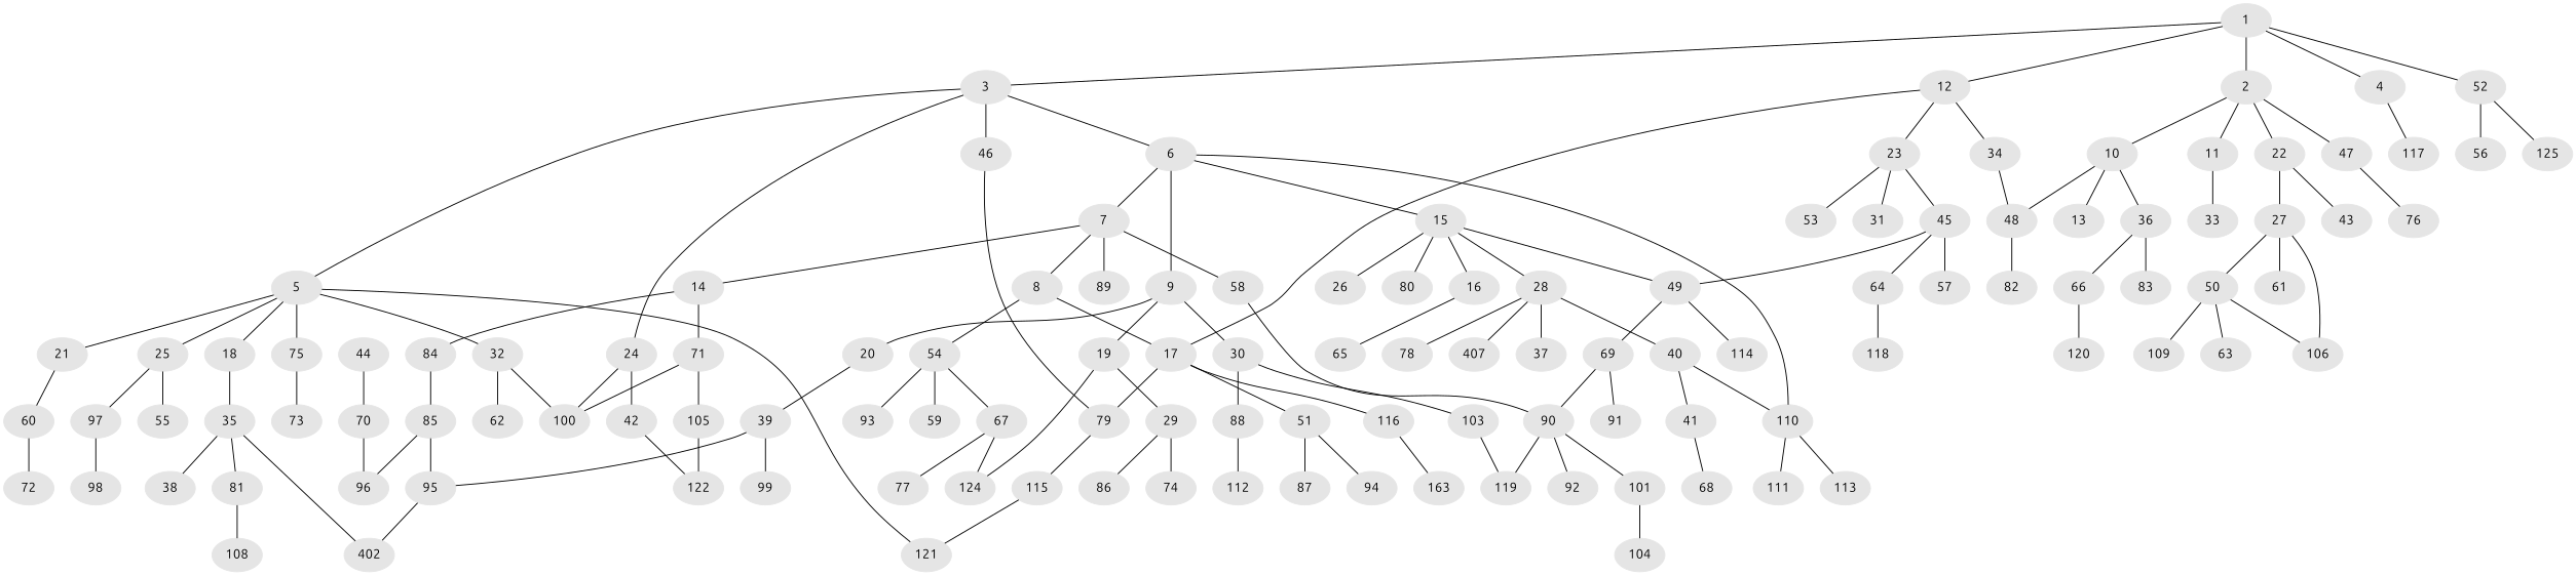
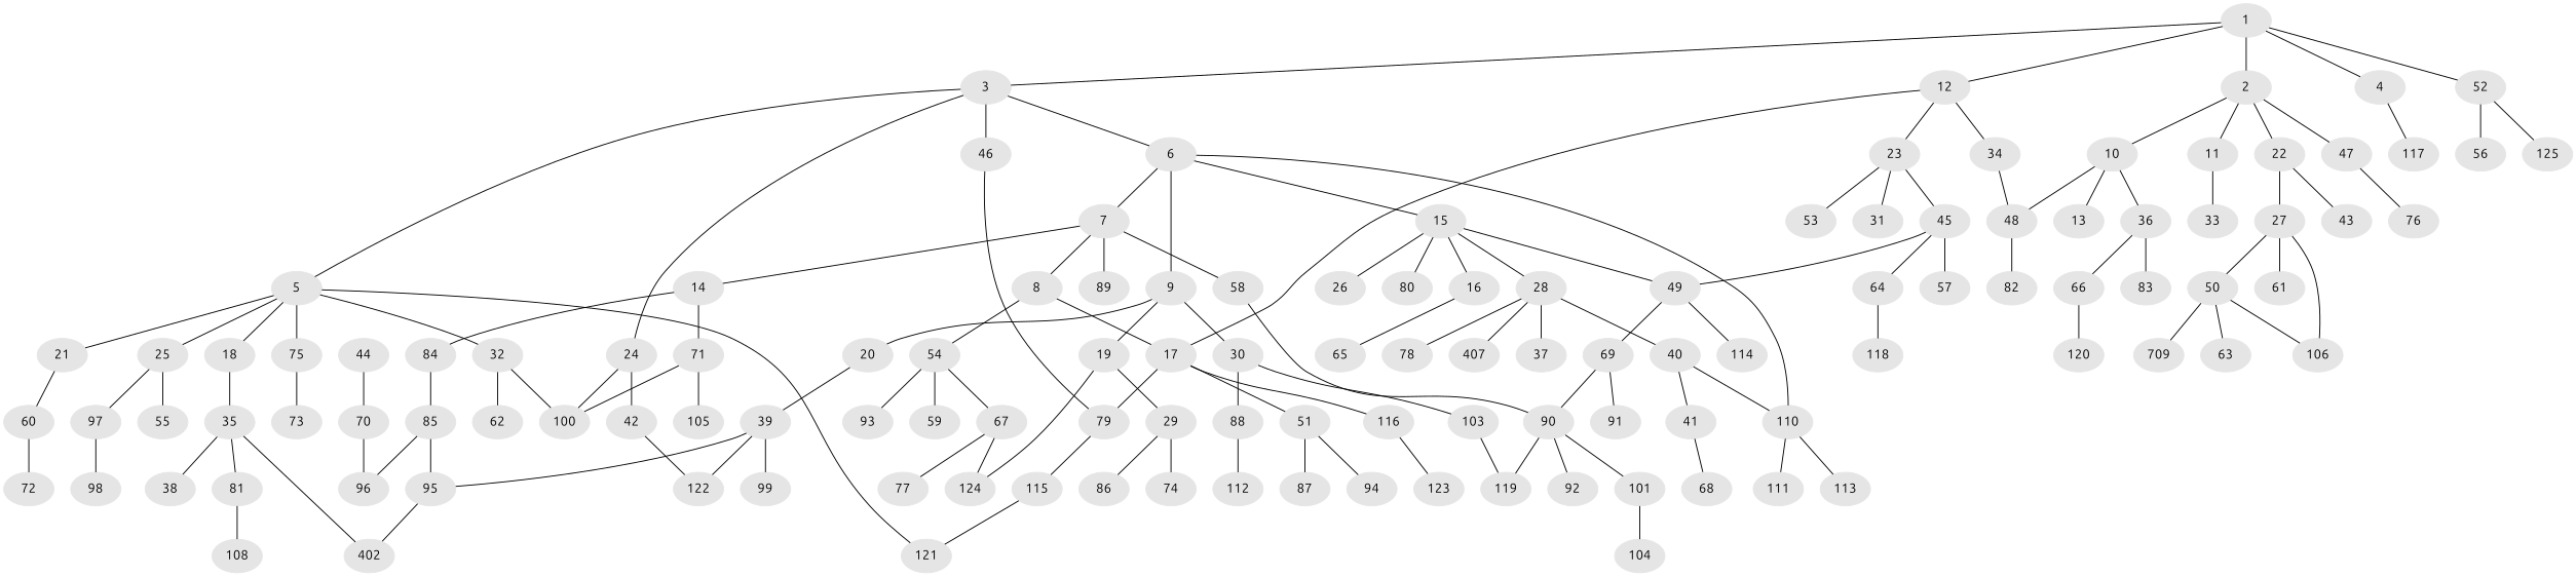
  graph {
    fontname=Ubuntu
    node [color=gray90 fontname=Ubuntu style=filled]
    edge [fontname=Ubuntu]
    1
    2
    3
    4
    12
    52
    10
    11
    22
    47
    5
    6
    24
    46
    117
    17
    23
    34
    56
    125
    13
    36
    48
    33
    27
    43
    76
    18
    21
    25
    32
    75
    121
    7
    9
    15
    110
    42
    100
    79
    35
    60
    55
    97
    62
    73
    8
    14
    58
    89
    19
    20
    30
    16
    26
    28
    49
    80
    111
    113
    54
    71
    84
    90
    51
    116
    44
    70
    59
    67
    93
    29
    124
    39
    88
    103
    66
    83
    82
    31
    45
    53
    105
    85
    65
    37
    40
    78
    n89 [label=407]
    69
    114
    87
    94
    115
-   123 [label=163]
+   123
    38
    81
    n98 [label=402]
    74
    86
    95
    99
    122
    72
    50
    61
    106
    57
    64
    98
    63
-   109
+   109 [label=709]
    41
    112
    119
    108
    120
    68
    96
    118
    91
    77
    92
    101
    104
    1 -- 2
    1 -- 3
    1 -- 4
    1 -- 12
    1 -- 52
    2 -- 10
    2 -- 11
    2 -- 22
    2 -- 47
    3 -- 5
    3 -- 6
    3 -- 24
    3 -- 46
    4 -- 117
    12 -- 17
    12 -- 23
    12 -- 34
    52 -- 56
    52 -- 125
    10 -- 13
    10 -- 36
    10 -- 48
    11 -- 33
    22 -- 27
    22 -- 43
    47 -- 76
    5 -- 18
    5 -- 21
    5 -- 25
    5 -- 32
    5 -- 75
    5 -- 121
    6 -- 7
    6 -- 9
    6 -- 15
    6 -- 110
    24 -- 42
    24 -- 100
    46 -- 79
    17 -- 79
    17 -- 51
    17 -- 116
    23 -- 31
    23 -- 45
    23 -- 53
    34 -- 48
    36 -- 66
    36 -- 83
    48 -- 82
    27 -- 50
    27 -- 61
    27 -- 106
    18 -- 35
    21 -- 60
    25 -- 55
    25 -- 97
    32 -- 100
    32 -- 62
    75 -- 73
    7 -- 8
    7 -- 14
    7 -- 58
    7 -- 89
    9 -- 19
    9 -- 20
    9 -- 30
    15 -- 16
    15 -- 26
    15 -- 28
    15 -- 49
    15 -- 80
    110 -- 111
    110 -- 113
    42 -- 122
    79 -- 115
    35 -- 38
    35 -- 81
    35 -- n98
    60 -- 72
    97 -- 98
    8 -- 17
    8 -- 54
    14 -- 71
    14 -- 84
    58 -- 90
    19 -- 29
    19 -- 124
    20 -- 39
    30 -- 88
    30 -- 103
    16 -- 65
    28 -- 37
    28 -- 40
    28 -- 78
    28 -- n89
    49 -- 69
    49 -- 114
    54 -- 59
    54 -- 67
    54 -- 93
    71 -- 100
    71 -- 105
    84 -- 85
    90 -- 119
    90 -- 92
    90 -- 101
    51 -- 87
    51 -- 94
    116 -- 123
    44 -- 70
    70 -- 96
    67 -- 124
    67 -- 77
    29 -- 74
    29 -- 86
    39 -- 95
    39 -- 99
-   105 -- 122
+   39 -- 122
    88 -- 112
    103 -- 119
    66 -- 120
    45 -- 49
    45 -- 57
    45 -- 64
    85 -- 95
    85 -- 96
    40 -- 110
    40 -- 41
    69 -- 90
    69 -- 91
    115 -- 121
    81 -- 108
    95 -- n98
    50 -- 106
    50 -- 63
    50 -- 109
    64 -- 118
    41 -- 68
    101 -- 104
  }
